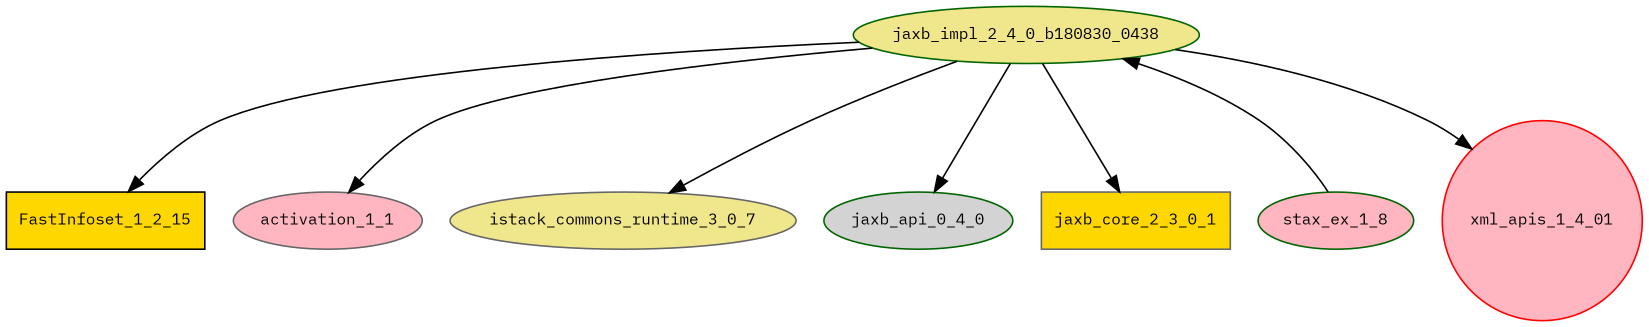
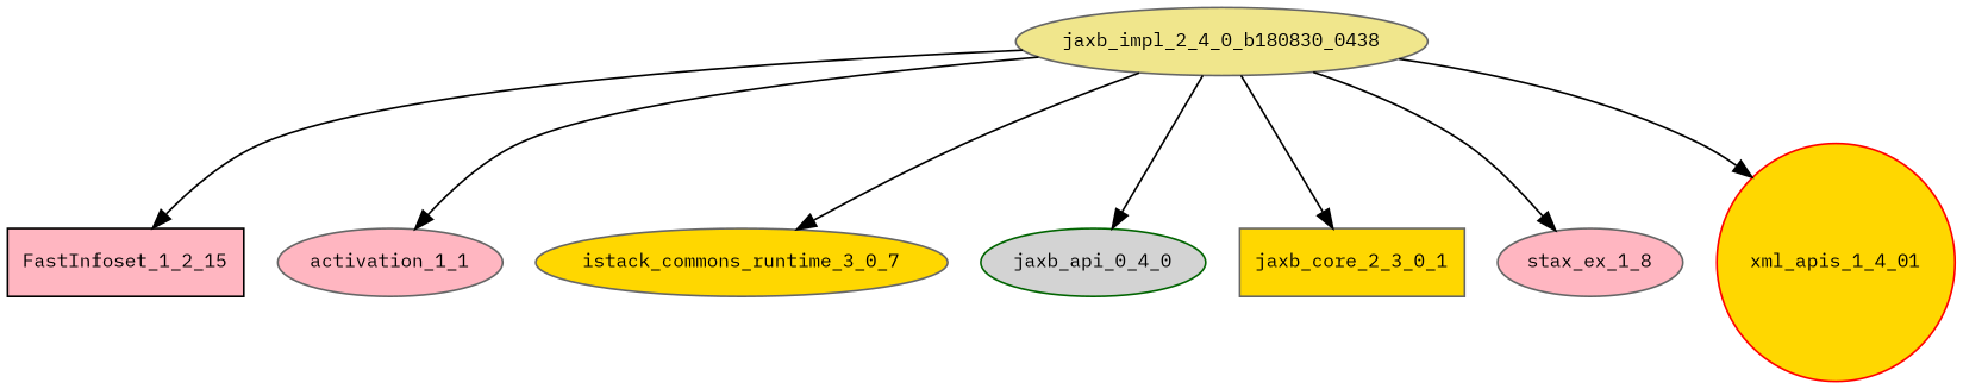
  digraph {
    fontname="IBM Plex Mono"
    node [color=darkgreen fillcolor=lightpink fontname="IBM Plex Mono" fontsize=10.0 shape=ellipse style=filled]
    edge [fontname="IBM Plex Mono"]
-   jaxb_impl_2_4_0_b180830_0438 [fillcolor=khaki]
-   FastInfoset_1_2_15 [color=black fillcolor=gold shape=box]
+   jaxb_impl_2_4_0_b180830_0438 [color=gray40 fillcolor=khaki]
+   FastInfoset_1_2_15 [color=black shape=box]
    activation_1_1 [color=gray40]
-   istack_commons_runtime_3_0_7 [color=gray40 fillcolor=khaki]
+   istack_commons_runtime_3_0_7 [color=gray40 fillcolor=gold]
    n5 [fillcolor=lightgrey label=jaxb_api_0_4_0]
    jaxb_core_2_3_0_1 [color=gray40 fillcolor=gold shape=box]
-   stax_ex_1_8
-   xml_apis_1_4_01 [color=red shape=circle]
+   stax_ex_1_8 [color=gray40]
+   xml_apis_1_4_01 [color=red fillcolor=gold shape=circle]
    jaxb_impl_2_4_0_b180830_0438 -> FastInfoset_1_2_15
    jaxb_impl_2_4_0_b180830_0438 -> activation_1_1
    jaxb_impl_2_4_0_b180830_0438 -> istack_commons_runtime_3_0_7
    jaxb_impl_2_4_0_b180830_0438 -> n5
    jaxb_impl_2_4_0_b180830_0438 -> jaxb_core_2_3_0_1
-   stax_ex_1_8 -> jaxb_impl_2_4_0_b180830_0438
+   jaxb_impl_2_4_0_b180830_0438 -> stax_ex_1_8
    jaxb_impl_2_4_0_b180830_0438 -> xml_apis_1_4_01
  }
